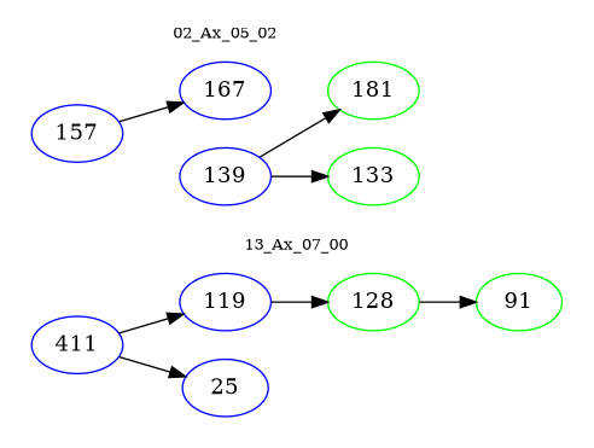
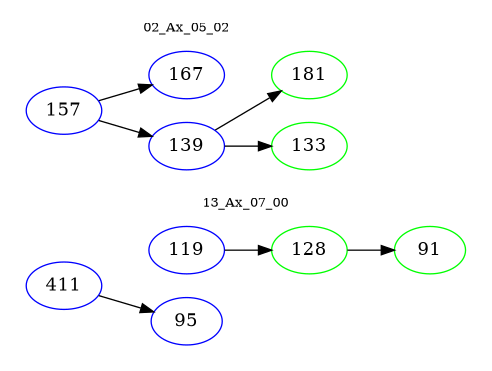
  digraph {
    rankdir=LR
    node [color=blue]
    edge [color=black]
    n1 [label=411]
-   n2 [label=25]
+   n2 [label=95]
    n3 [label=119]
    n4 [color=green label=91]
    n5 [color=green label=128]
    n6 [label=157]
    n7 [label=139]
    n8 [label=167]
    n9 [color=green label=133]
    n10 [color=green label=181]
    subgraph cluster_1 {
      color=white
      fontsize=10
      label="13_Ax_07_00"
      n1
      n2
      n3
      n4
      n5
    }
    subgraph cluster_2 {
      color=white
      fontsize=10
      label="02_Ax_05_02"
      n6
      n7
      n8
      n9
      n10
    }
    n1 -> n2
-   n1 -> n3
    n3 -> n5
    n5 -> n4
+   n6 -> n7
    n6 -> n8
    n7 -> n9
    n7 -> n10
  }
